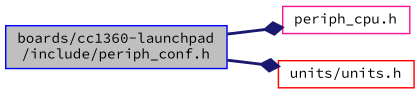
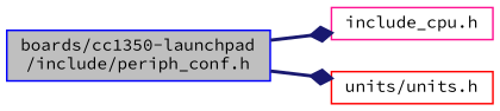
  digraph {
    fontname="Source Code Pro"
    rankdir=LR
    node [fillcolor=white fontname="Source Code Pro" fontsize=10 shape=record style=filled]
    edge [arrowhead=diamond color=midnightblue fontname="Source Code Pro" fontsize=10 labelfontname=Helvetica labelfontsize=10 style=bold]
-   n1 [color=blue fillcolor=grey75 fontcolor=black height=0.2 label="boards/cc1360-launchpad\l/include/periph_conf.h" width=0.4]
-   n2 [color=deeppink height=0.2 label="periph_cpu.h" width=0.4]
+   n1 [color=blue fillcolor=grey75 fontcolor=black height=0.2 label="boards/cc1350-launchpad\l/include/periph_conf.h" width=0.4]
+   n2 [color=deeppink height=0.2 label="include_cpu.h" width=0.4]
    n3 [color=red height=0.2 label="units/units.h" width=0.4]
    n1 -> n2
    n1 -> n3
  }
